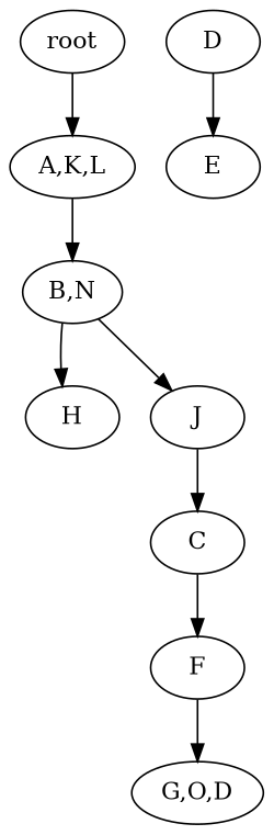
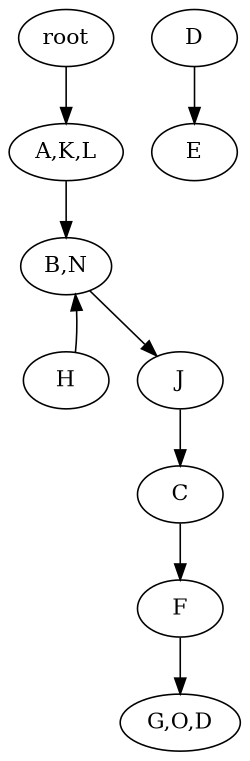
  strict digraph {
    n1 [label=root]
    n2 [label="A,K,L"]
    n3 [label="B,N"]
    n4 [label=C]
    n5 [label=F]
    n6 [label=H]
    n7 [label=J]
    n8 [label="G,O,D"]
    n9 [label=D]
    n10 [label=E]
    n1 -> n2
    n2 -> n3
-   n3 -> n6
+   n6 -> n3
    n3 -> n7
    n4 -> n5
    n5 -> n8
    n7 -> n4
    n9 -> n10
  }
